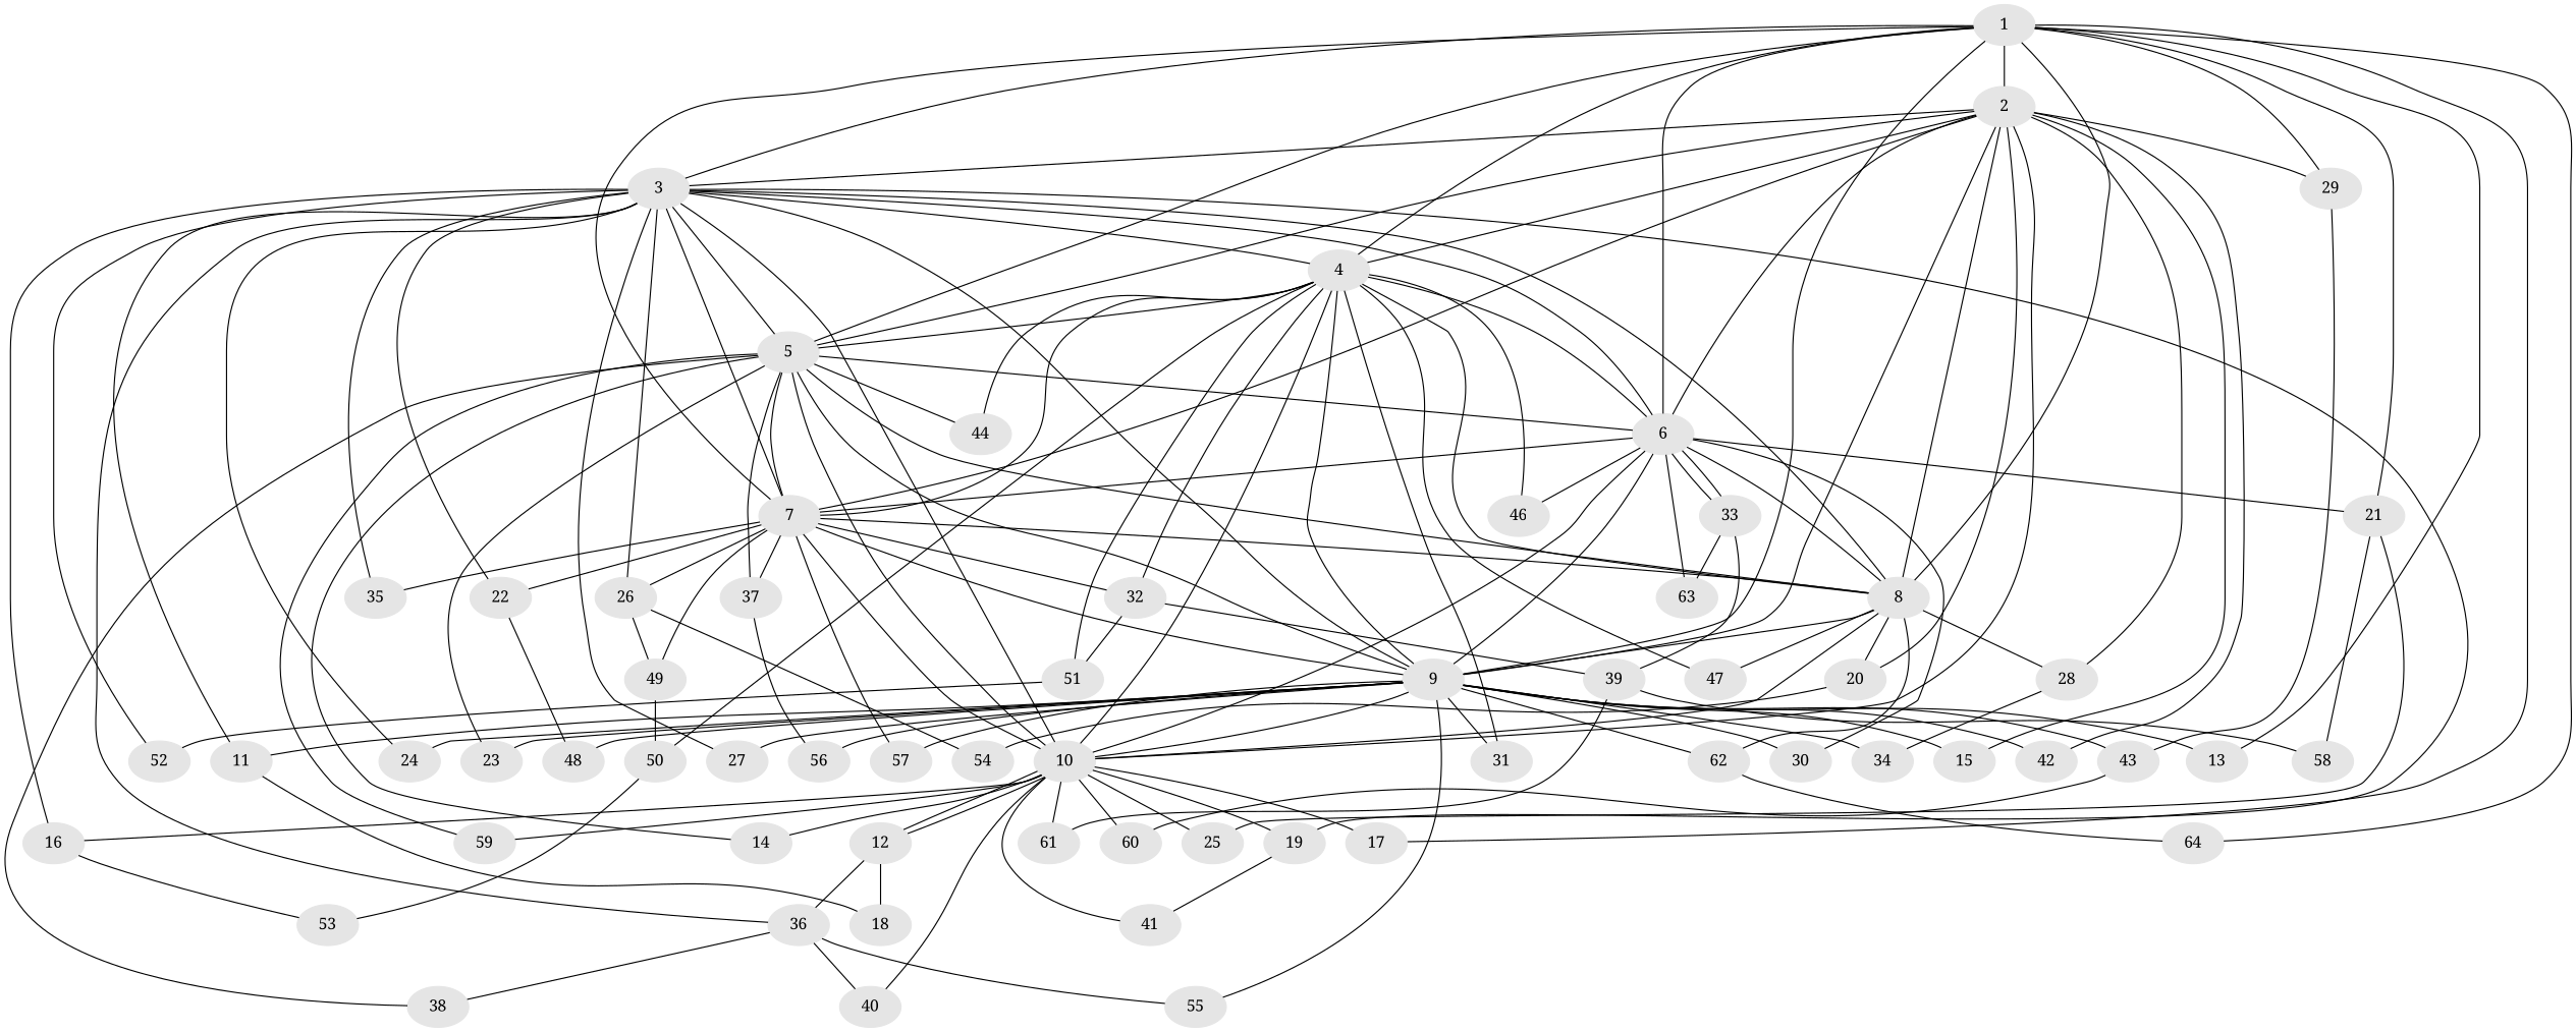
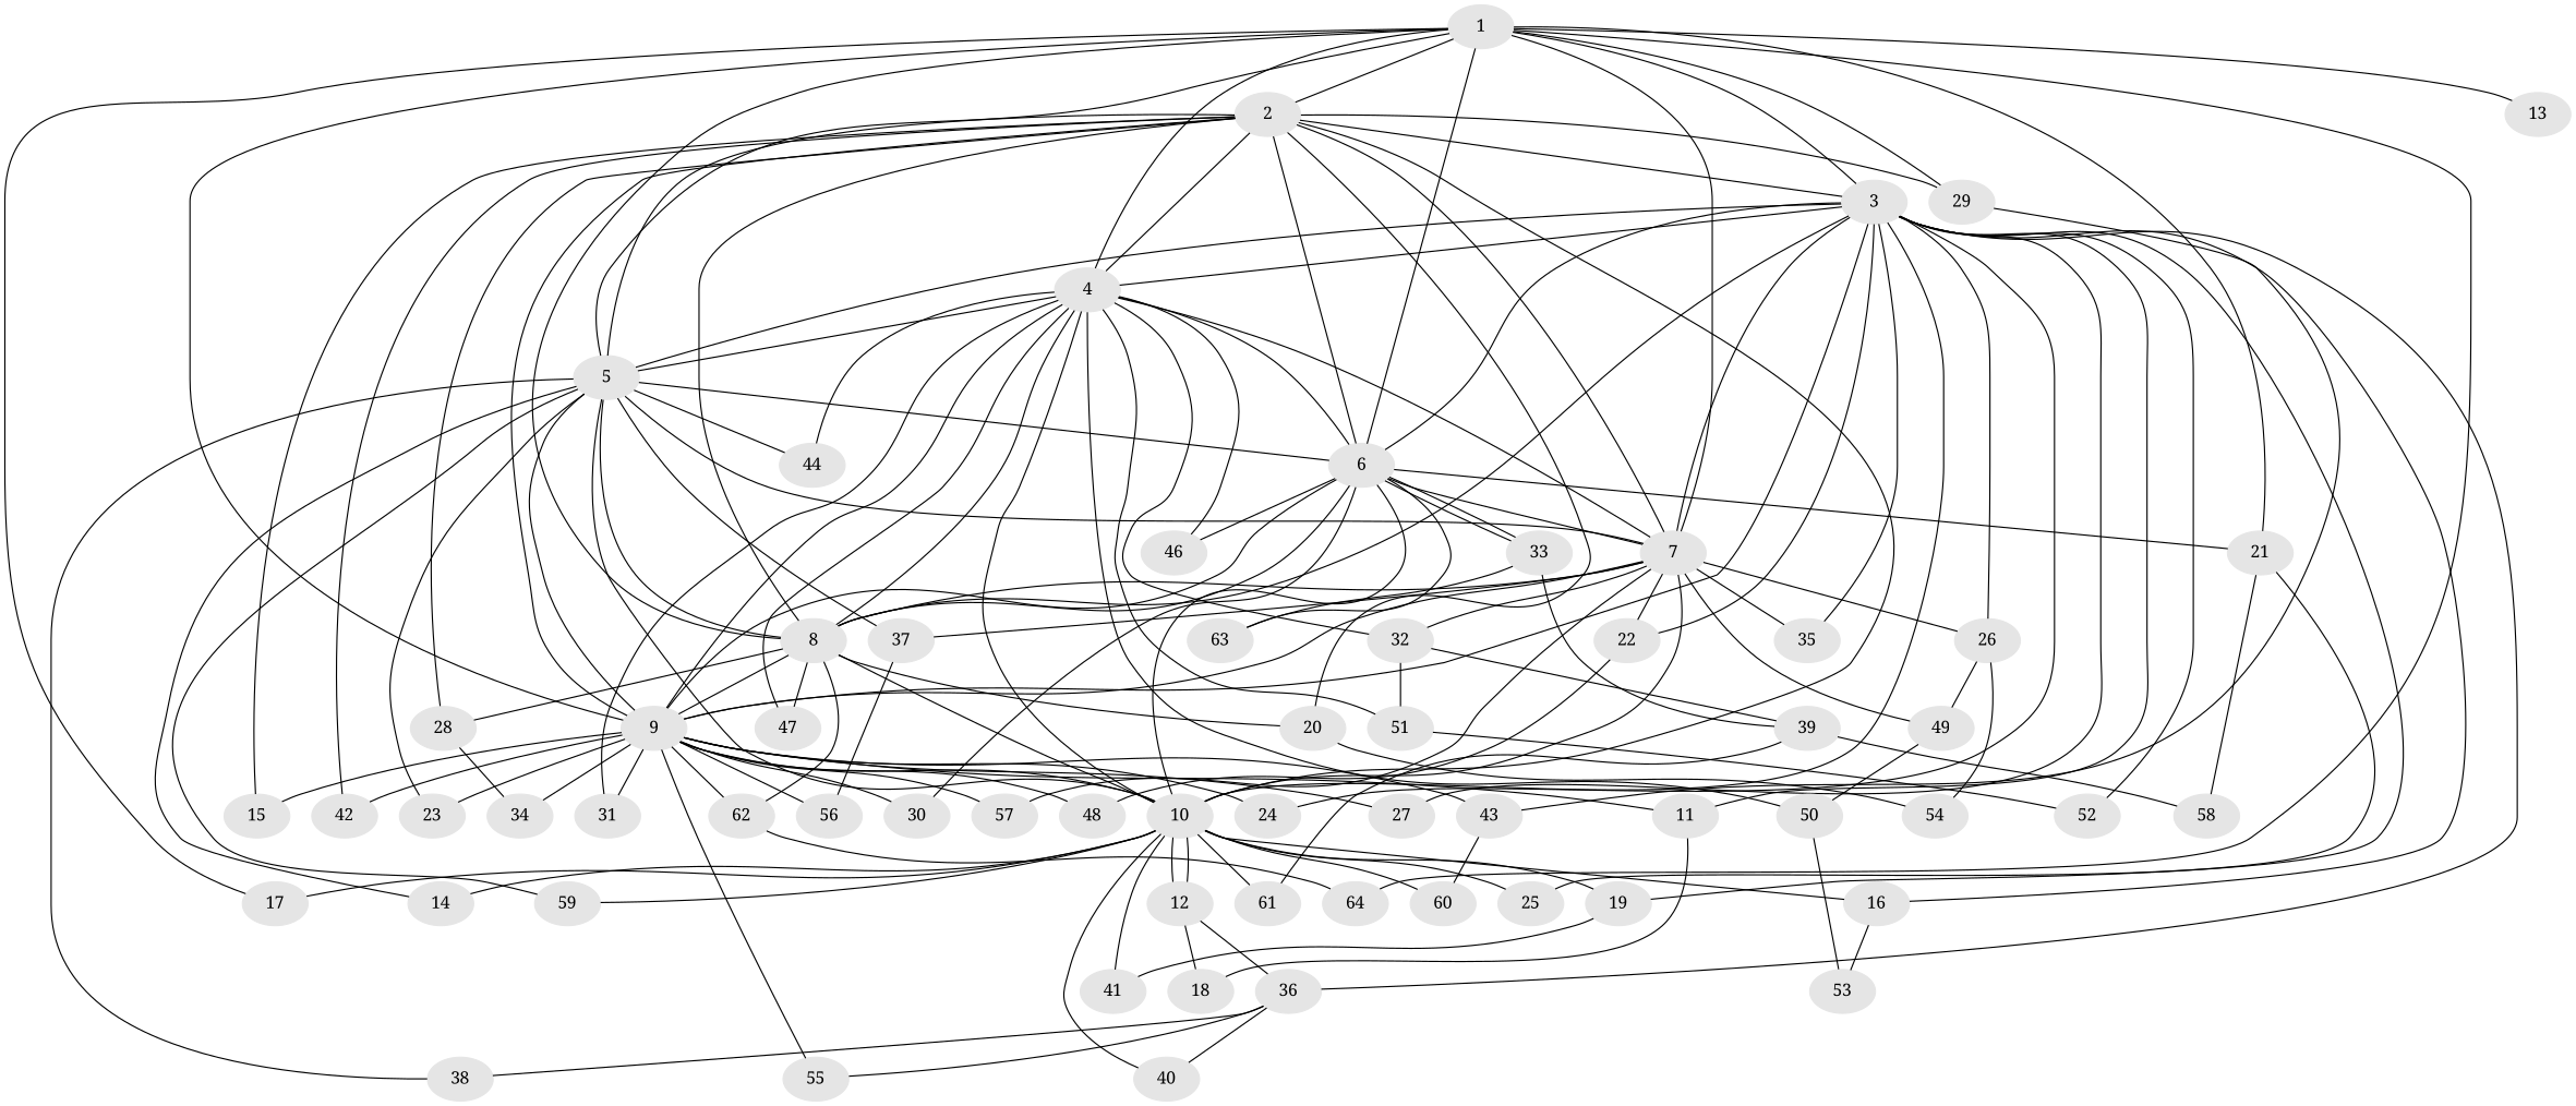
  graph {
    fontname="Noto Serif"
    node [color=gray90 fontname="Noto Serif" style=filled]
    edge [fontname="Noto Serif"]
    1
    2
    3
    4
    5
    6
    7
    8
    9
    13
    17
    21
    29
    64
    10
    15
    20
    28
    42
    11
    16
    19
    22
    24
    26
    27
    35
    36
    52
    31
    32
    44
    46
    47
    50
    51
    14
    23
    37
    38
    59
    30
    33
    63
    49
    57
    62
    34
    43
    48
    55
    56
    12
    25
    40
    41
    60
    61
    58
    54
    18
    53
    39
    1 -- 2
    1 -- 3
    1 -- 4
    1 -- 5
    1 -- 6
    1 -- 7
    1 -- 8
    1 -- 9
    1 -- 13
    1 -- 17
    1 -- 21
    1 -- 29
    1 -- 64
    2 -- 3
    2 -- 4
    2 -- 5
    2 -- 6
    2 -- 7
    2 -- 8
    2 -- 9
    2 -- 29
    2 -- 10
    2 -- 15
    2 -- 20
    2 -- 28
    2 -- 42
    3 -- 4
    3 -- 5
    3 -- 6
    3 -- 7
    3 -- 8
    3 -- 9
    3 -- 10
    3 -- 11
    3 -- 16
    3 -- 19
    3 -- 22
    3 -- 24
    3 -- 26
    3 -- 27
    3 -- 35
    3 -- 36
    3 -- 52
    4 -- 5
    4 -- 6
    4 -- 7
    4 -- 8
    4 -- 9
    4 -- 10
    4 -- 31
    4 -- 32
    4 -- 44
    4 -- 46
    4 -- 47
    4 -- 50
    4 -- 51
    5 -- 6
    5 -- 7
    5 -- 8
    5 -- 9
    5 -- 10
    5 -- 44
    5 -- 14
    5 -- 23
    5 -- 37
    5 -- 38
    5 -- 59
    6 -- 7
    6 -- 8
    6 -- 9
    6 -- 21
    6 -- 10
    6 -- 46
    6 -- 30
    6 -- 33
    6 -- 33
    6 -- 63
    7 -- 8
    7 -- 9
    7 -- 10
    7 -- 22
    7 -- 26
    7 -- 35
    7 -- 32
    7 -- 37
    7 -- 49
    7 -- 57
    8 -- 9
    8 -- 10
    8 -- 20
    8 -- 28
    8 -- 47
    8 -- 62
-   9 -- 13
    9 -- 10
    9 -- 15
    9 -- 42
    9 -- 11
    9 -- 24
    9 -- 27
    9 -- 31
    9 -- 23
    9 -- 30
    9 -- 57
    9 -- 62
    9 -- 34
    9 -- 43
    9 -- 48
    9 -- 55
    9 -- 56
    21 -- 25
    21 -- 58
    29 -- 43
    10 -- 17
    10 -- 16
    10 -- 19
    10 -- 14
    10 -- 59
    10 -- 12
    10 -- 12
    10 -- 25
    10 -- 40
    10 -- 41
    10 -- 60
    10 -- 61
    20 -- 54
    28 -- 34
    11 -- 18
    16 -- 53
    19 -- 41
    22 -- 48
    26 -- 49
    26 -- 54
    36 -- 38
    36 -- 55
    36 -- 40
    32 -- 51
    32 -- 39
    50 -- 53
    51 -- 52
    37 -- 56
    33 -- 63
    33 -- 39
    49 -- 50
    62 -- 64
    43 -- 60
    12 -- 36
    12 -- 18
    39 -- 61
    39 -- 58
  }
